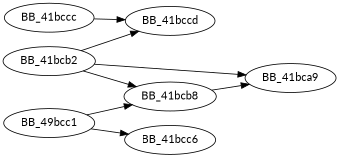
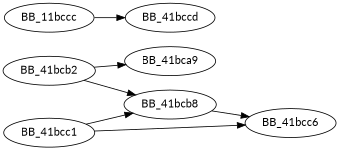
  digraph {
    fontname=Lato
    rankdir=LR
    node [fontname=Lato]
    edge [fontname=Lato]
    BB_41bcb2
    BB_41bca9
    BB_41bcb8
    BB_41bccd
    BB_41bcc6
-   BB_41bcc1 [label=BB_49bcc1]
-   BB_41bccc
+   BB_41bcc1
+   BB_41bccc [label=BB_11bccc]
    BB_41bcb2 -> BB_41bca9
    BB_41bcb2 -> BB_41bcb8
-   BB_41bcb2 -> BB_41bccd
-   BB_41bcb8 -> BB_41bca9
+   BB_41bcb8 -> BB_41bcc6
    BB_41bcc1 -> BB_41bcb8
    BB_41bcc1 -> BB_41bcc6
    BB_41bccc -> BB_41bccd
  }
